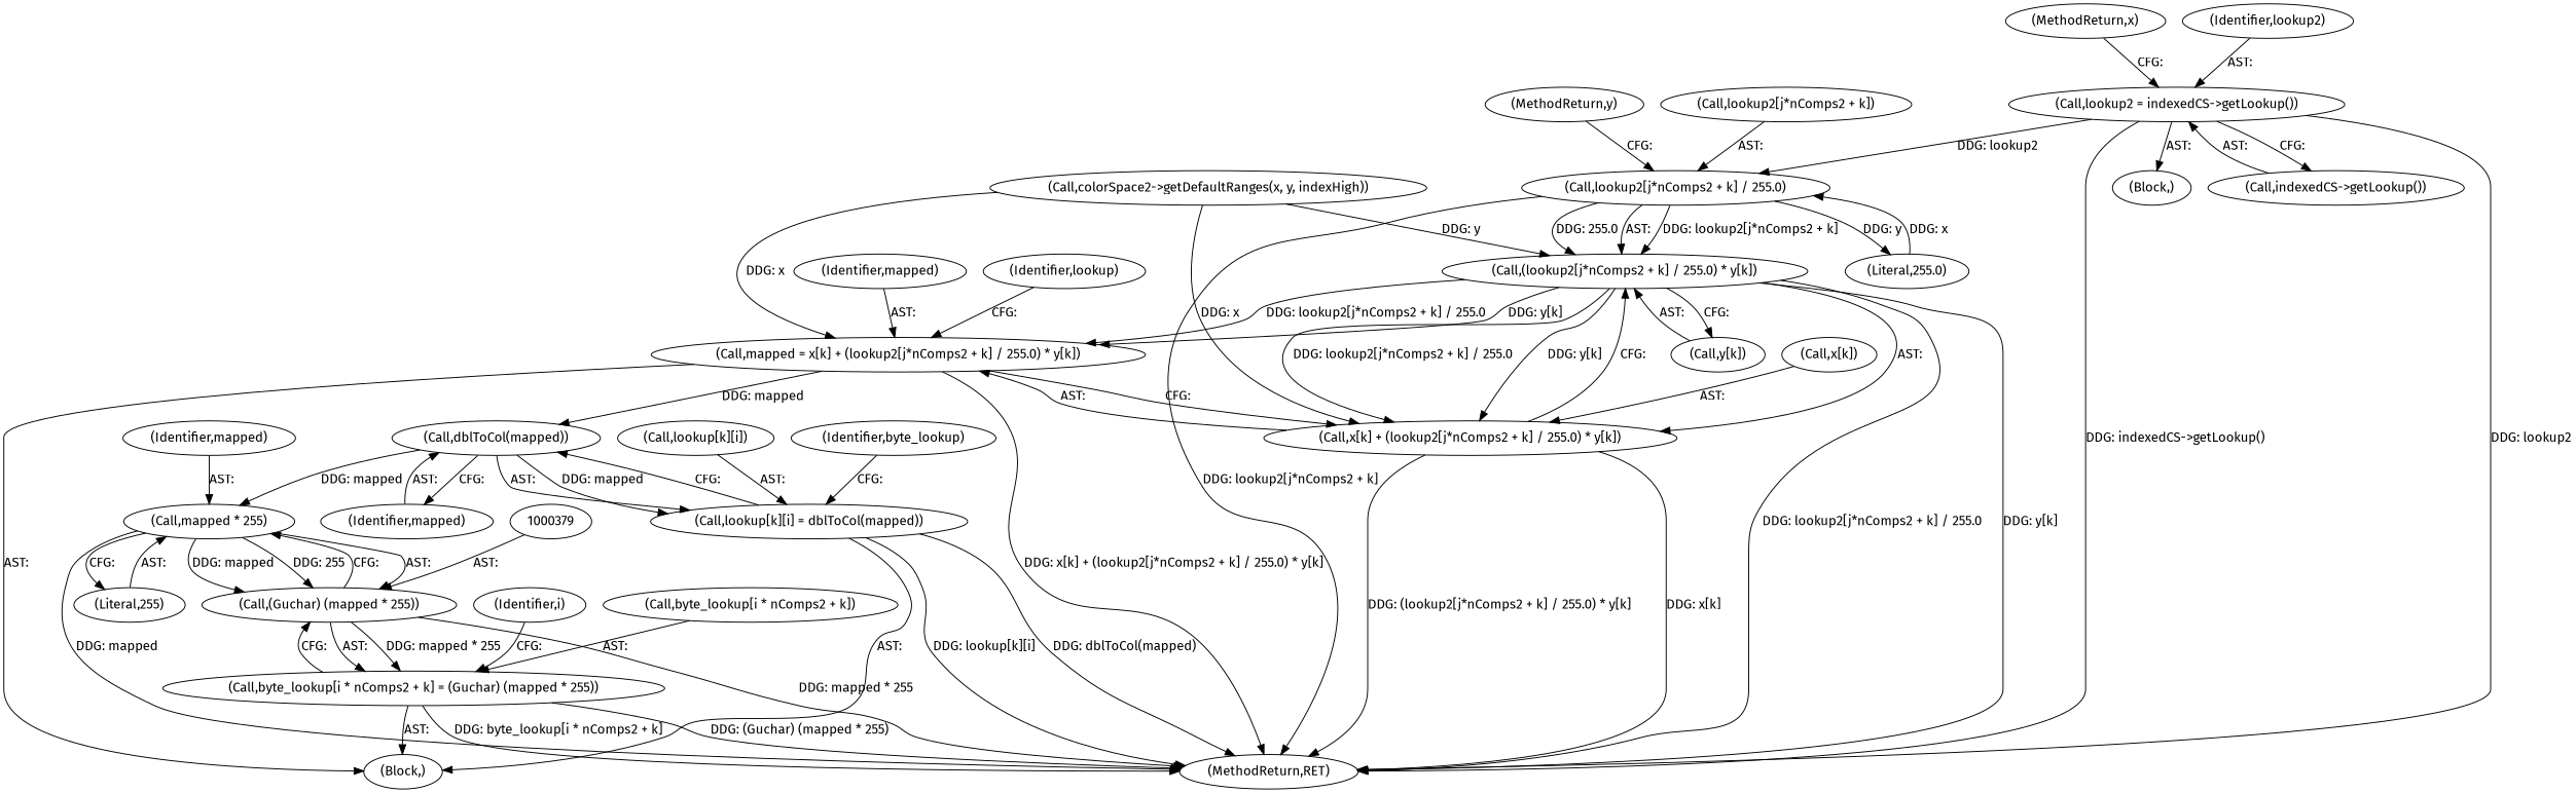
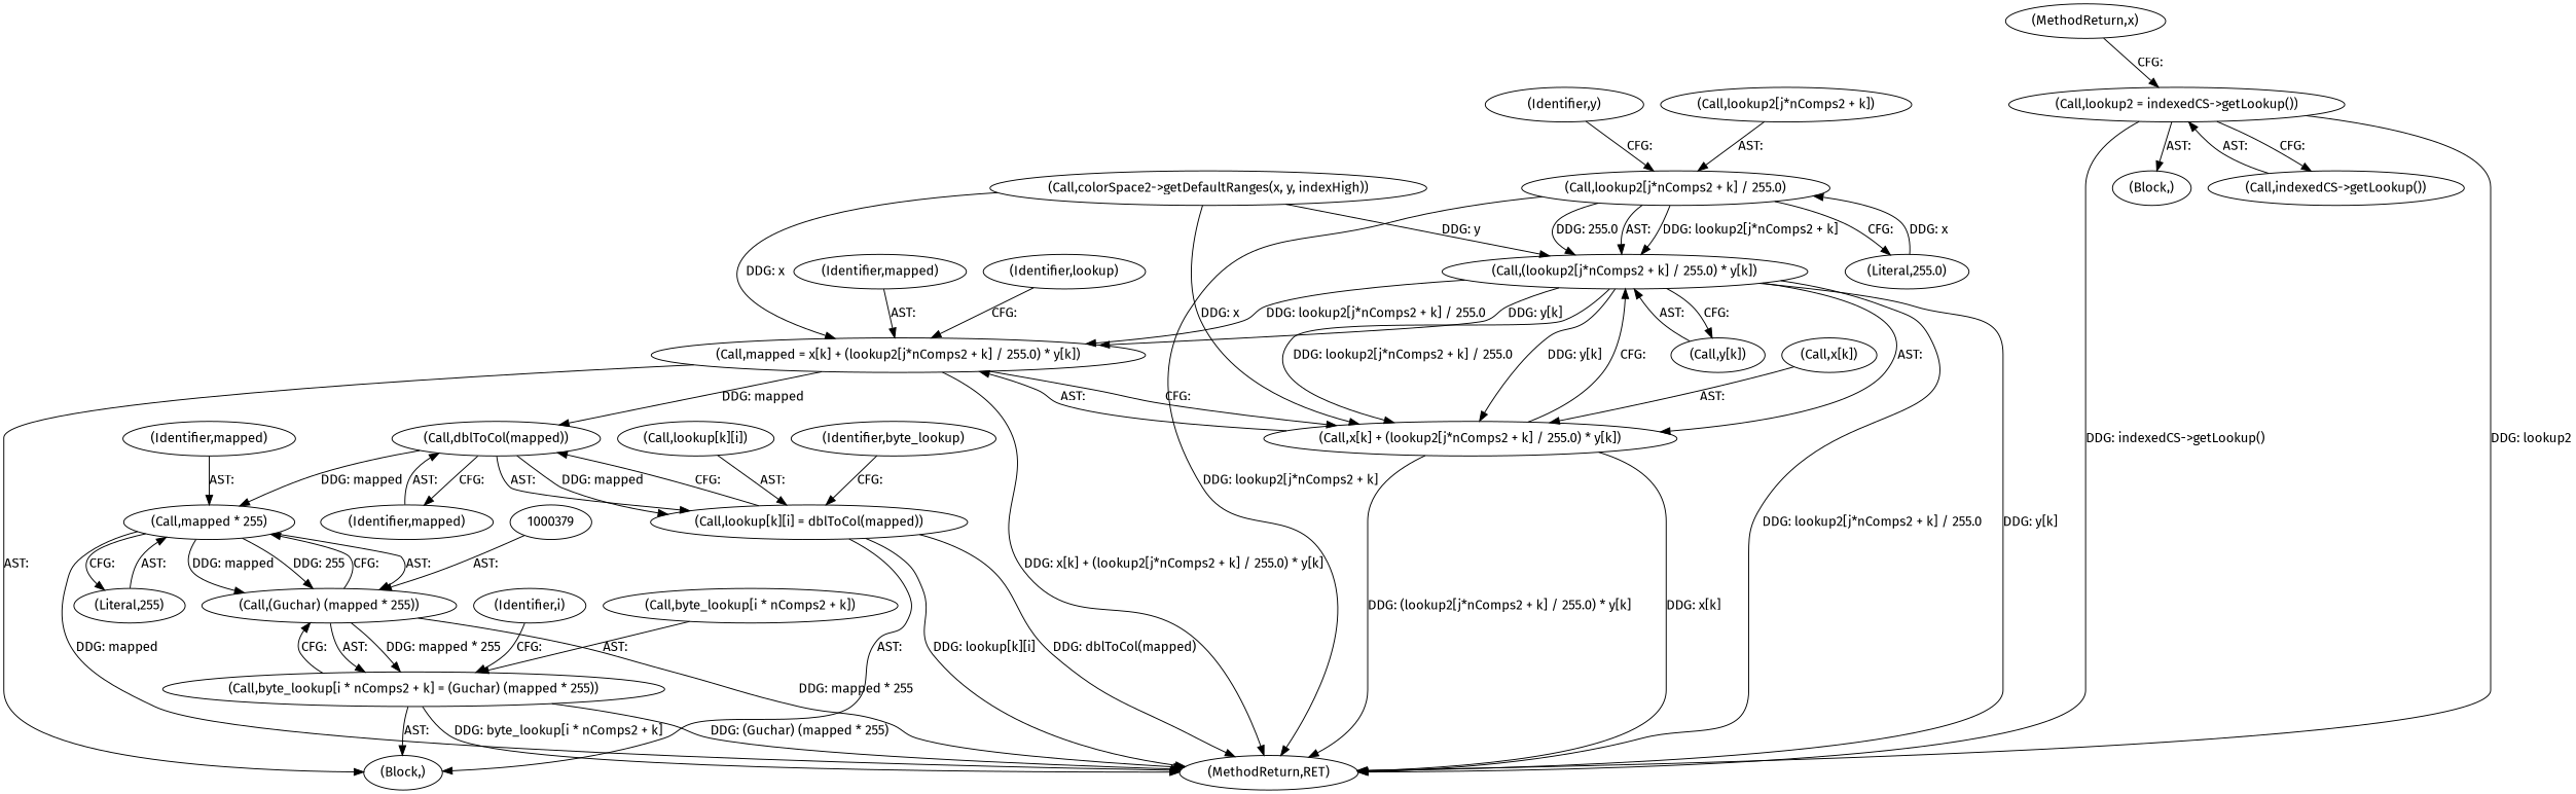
  digraph {
    fontname="Fira Sans"
    node [fontname="Fira Sans"]
    edge [fontname="Fira Sans"]
    n1 [label="(Call,lookup2 = indexedCS->getLookup())"]
    n2 [label="(Call,lookup2[j*nComps2 + k] / 255.0)"]
    n3 [label="(Call,indexedCS->getLookup())"]
    n4 [label="(MethodReturn,RET)"]
    n5 [label="(Block,)"]
    n6 [label="(Call,(lookup2[j*nComps2 + k] / 255.0) * y[k])"]
    n7 [label="(Literal,255.0)"]
    n8 [label="(Call,mapped = x[k] + (lookup2[j*nComps2 + k] / 255.0) * y[k])"]
    n9 [label="(Call,x[k] + (lookup2[j*nComps2 + k] / 255.0) * y[k])"]
    n10 [label="(Call,y[k])"]
    n11 [label="(Call,dblToCol(mapped))"]
    n12 [label="(Block,)"]
    n13 [label="(Call,lookup[k][i] = dblToCol(mapped))"]
    n14 [label="(Call,mapped * 255)"]
    n15 [label="(Identifier,mapped)"]
    n16 [label="(Call,(Guchar) (mapped * 255))"]
    n17 [label="(Literal,255)"]
    n18 [label="(Call,byte_lookup[i * nComps2 + k] = (Guchar) (mapped * 255))"]
    n19 [label="(Identifier,lookup)"]
    n20 [label="(Identifier,i)"]
    n21 [label="(MethodReturn,x)"]
    n22 [label="(Call,byte_lookup[i * nComps2 + k])"]
    n23 [label="(Call,lookup[k][i])"]
    n24 [label="(Call,x[k])"]
    n25 [label="(Call,colorSpace2->getDefaultRanges(x, y, indexHigh))"]
    n26 [label="(Identifier,mapped)"]
-   n27 [label="(MethodReturn,y)"]
+   n27 [label="(Identifier,y)"]
    n28 [label="(Identifier,byte_lookup)"]
-   n29 [label="(Identifier,lookup2)"]
    n30 [label="(Identifier,mapped)"]
    n31 [label="(Call,lookup2[j*nComps2 + k])"]
    1000379
-   n1 -> n2 [label="DDG: lookup2"]
    n1 -> n3 [label="CFG: "]
    n1 -> n4 [label="DDG: indexedCS->getLookup()"]
    n1 -> n4 [label="DDG: lookup2"]
    n1 -> n5 [label="AST: "]
    n2 -> n4 [label="DDG: lookup2[j*nComps2 + k]"]
    n2 -> n6 [label="AST: "]
    n2 -> n6 [label="DDG: lookup2[j*nComps2 + k]"]
    n2 -> n6 [label="DDG: 255.0"]
-   n2 -> n7 [label="DDG: y"]
+   n2 -> n7 [label="CFG: "]
    n3 -> n1 [label="AST: "]
    n6 -> n4 [label="DDG: lookup2[j*nComps2 + k] / 255.0"]
    n6 -> n4 [label="DDG: y[k]"]
    n6 -> n8 [label="DDG: lookup2[j*nComps2 + k] / 255.0"]
    n6 -> n8 [label="DDG: y[k]"]
    n6 -> n9 [label="AST: "]
    n6 -> n9 [label="DDG: lookup2[j*nComps2 + k] / 255.0"]
    n6 -> n9 [label="DDG: y[k]"]
    n6 -> n10 [label="CFG: "]
    n7 -> n2 [label="DDG: x"]
    n8 -> n4 [label="DDG: x[k] + (lookup2[j*nComps2 + k] / 255.0) * y[k]"]
    n8 -> n9 [label="CFG: "]
    n8 -> n11 [label="DDG: mapped"]
    n8 -> n12 [label="AST: "]
    n9 -> n4 [label="DDG: (lookup2[j*nComps2 + k] / 255.0) * y[k]"]
    n9 -> n4 [label="DDG: x[k]"]
    n9 -> n6 [label="CFG: "]
    n9 -> n8 [label="AST: "]
    n10 -> n6 [label="AST: "]
    n11 -> n13 [label="AST: "]
    n11 -> n13 [label="DDG: mapped"]
    n11 -> n14 [label="DDG: mapped"]
    n11 -> n15 [label="CFG: "]
    n13 -> n4 [label="DDG: dblToCol(mapped)"]
    n13 -> n4 [label="DDG: lookup[k][i]"]
    n13 -> n11 [label="CFG: "]
    n13 -> n12 [label="AST: "]
    n14 -> n4 [label="DDG: mapped"]
    n14 -> n16 [label="AST: "]
    n14 -> n16 [label="DDG: mapped"]
    n14 -> n16 [label="DDG: 255"]
    n14 -> n17 [label="CFG: "]
    n15 -> n11 [label="AST: "]
    n16 -> n4 [label="DDG: mapped * 255"]
    n16 -> n14 [label="CFG: "]
    n16 -> n18 [label="AST: "]
    n16 -> n18 [label="DDG: mapped * 255"]
    n17 -> n14 [label="AST: "]
    n18 -> n4 [label="DDG: (Guchar) (mapped * 255)"]
    n18 -> n4 [label="DDG: byte_lookup[i * nComps2 + k]"]
    n18 -> n12 [label="AST: "]
    n18 -> n16 [label="CFG: "]
    n19 -> n8 [label="CFG: "]
    n20 -> n18 [label="CFG: "]
    n21 -> n1 [label="CFG: "]
    n22 -> n18 [label="AST: "]
    n23 -> n13 [label="AST: "]
    n24 -> n9 [label="AST: "]
    n25 -> n6 [label="DDG: y"]
    n25 -> n8 [label="DDG: x"]
    n25 -> n9 [label="DDG: x"]
    n26 -> n8 [label="AST: "]
    n27 -> n2 [label="CFG: "]
    n28 -> n13 [label="CFG: "]
-   n29 -> n1 [label="AST: "]
    n30 -> n14 [label="AST: "]
    n31 -> n2 [label="AST: "]
    1000379 -> n16 [label="AST: "]
  }
